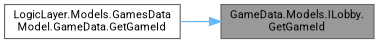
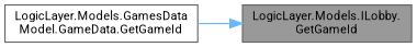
  digraph {
    rankdir=RL
    fontname=Roboto
    node [fontname=Roboto fontsize=10 shape=box style=filled]
-   n1 [color=gray40 fillcolor=grey60 fontcolor=black height=0.2 label="GameData.Models.ILobby.\lGetGameId" width=0.4]
+   n1 [color=gray40 fillcolor=grey60 fontcolor=black height=0.2 label="LogicLayer.Models.ILobby.\lGetGameId" width=0.4]
    n2 [color=grey40 fillcolor=white height=0.2 label="LogicLayer.Models.GamesData\lModel.GameData.GetGameId" width=0.4]
    n1 -> n2 [color=steelblue1 dir=back fontname=Roboto fontsize=10 labelfontname=Helvetica labelfontsize=10 style=solid]
  }
